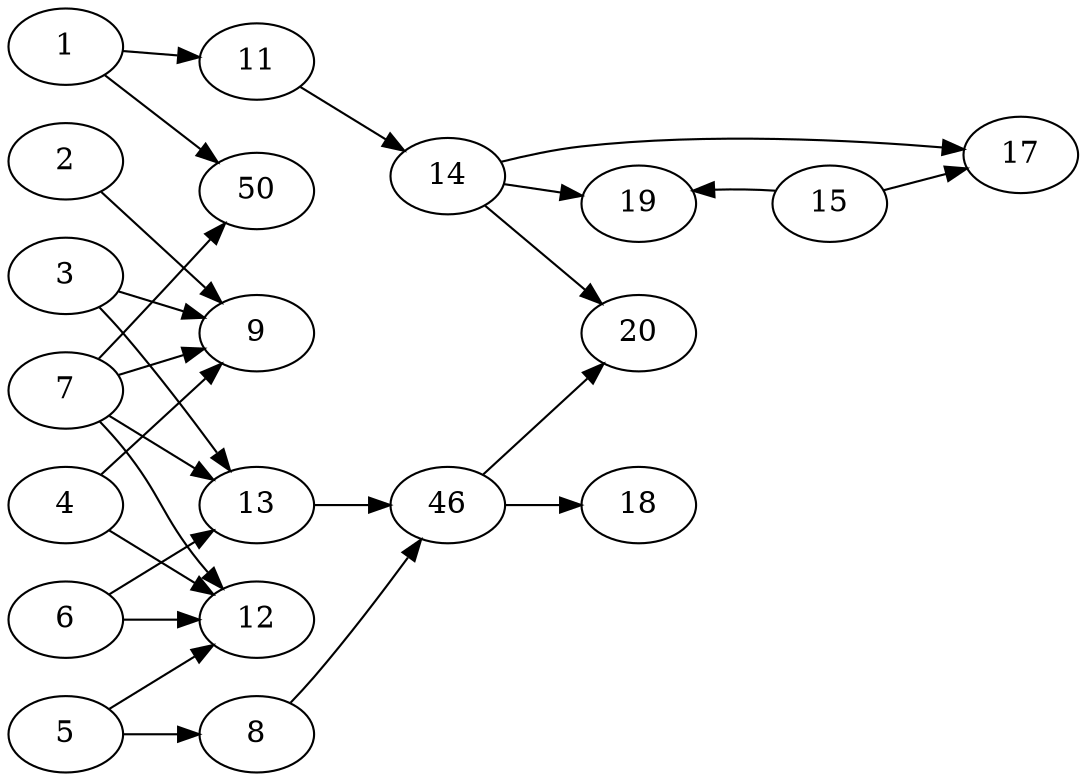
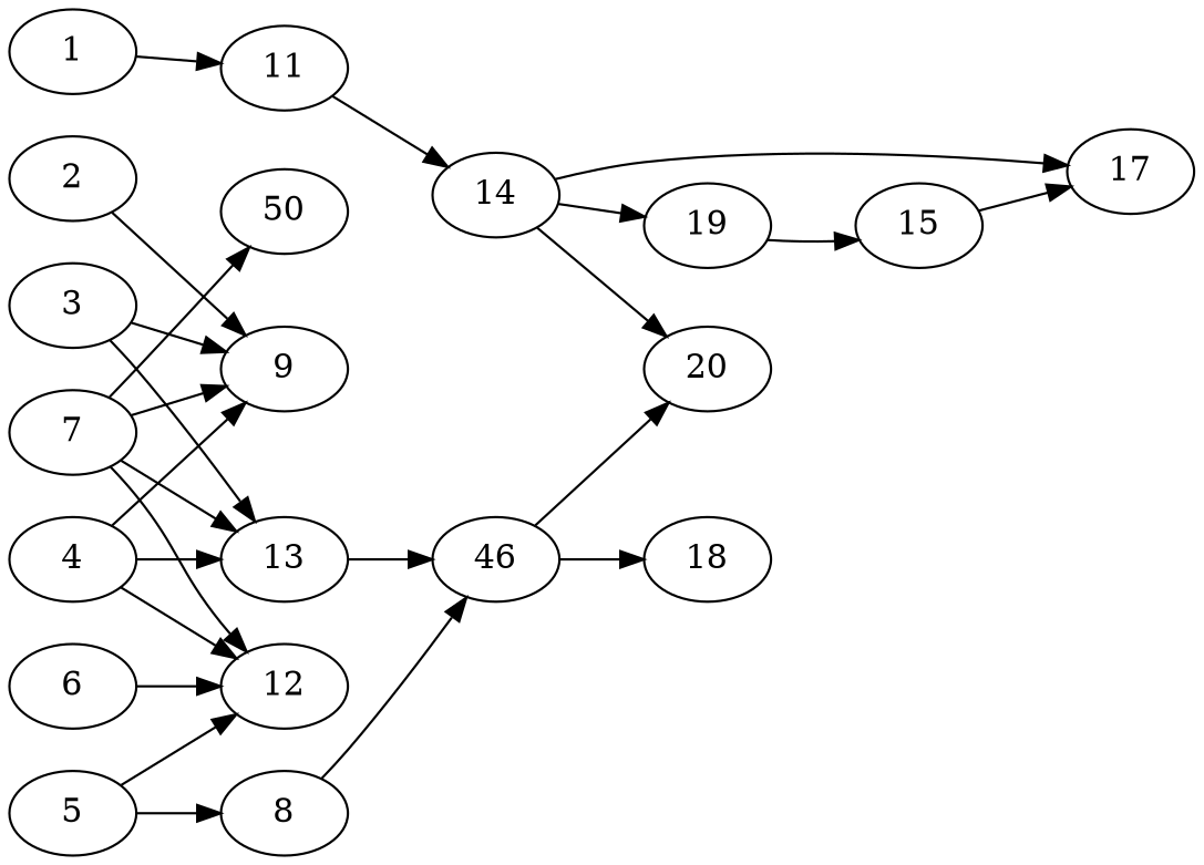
  digraph {
    rankdir=LR
    node [alpha=0.16]
    1 [alpha=0.00 expect_size=13851648]
    n2 [alpha=0.18 expect_size=19753984 label=50]
    11 [alpha=0.09 expect_size=42537984]
    14 [alpha=0.00 expect_size=34551808]
    20 [alpha=0.06 expect_size=24049664]
    17 [alpha=0.18 expect_size=34861056]
    19 [expect_size=32970752]
    15 [alpha=0.19 expect_size=50598912]
    2 [alpha=0.13 expect_size=12544000]
    9 [expect_size=35182592]
    3 [alpha=0.03 expect_size=14253056]
    13 [alpha=0.02 expect_size=26844160]
    n13 [alpha=0.15 expect_size=26484736 label=46]
    18 [expect_size=28312576]
    4 [alpha=0.07 expect_size=18618368]
    12 [alpha=0.11 expect_size=42649600]
    5 [alpha=0.10 expect_size=40838144]
    8 [alpha=0.02 expect_size=32943104]
    6 [alpha=0.04 expect_size=51162112]
    7 [alpha=0.17 expect_size=38722560]
-   1 -> n2
    1 -> 11
    11 -> 14
    14 -> 20
    14 -> 17
    14 -> 19
    15 -> 17
-   15 -> 19
+   19 -> 15
    2 -> 9
    3 -> 9
    3 -> 13
    13 -> n13
    n13 -> 20
    n13 -> 18
    4 -> 9
    4 -> 12
    5 -> 12
    5 -> 8
    8 -> n13
-   6 -> 13
+   4 -> 13
    6 -> 12
    7 -> n2
    7 -> 9
    7 -> 13
    7 -> 12
  }
